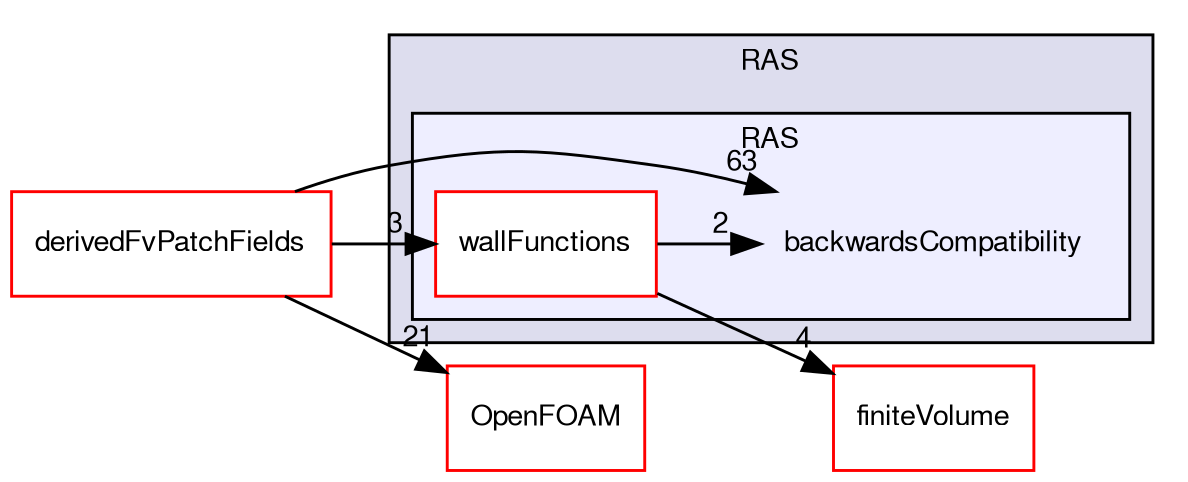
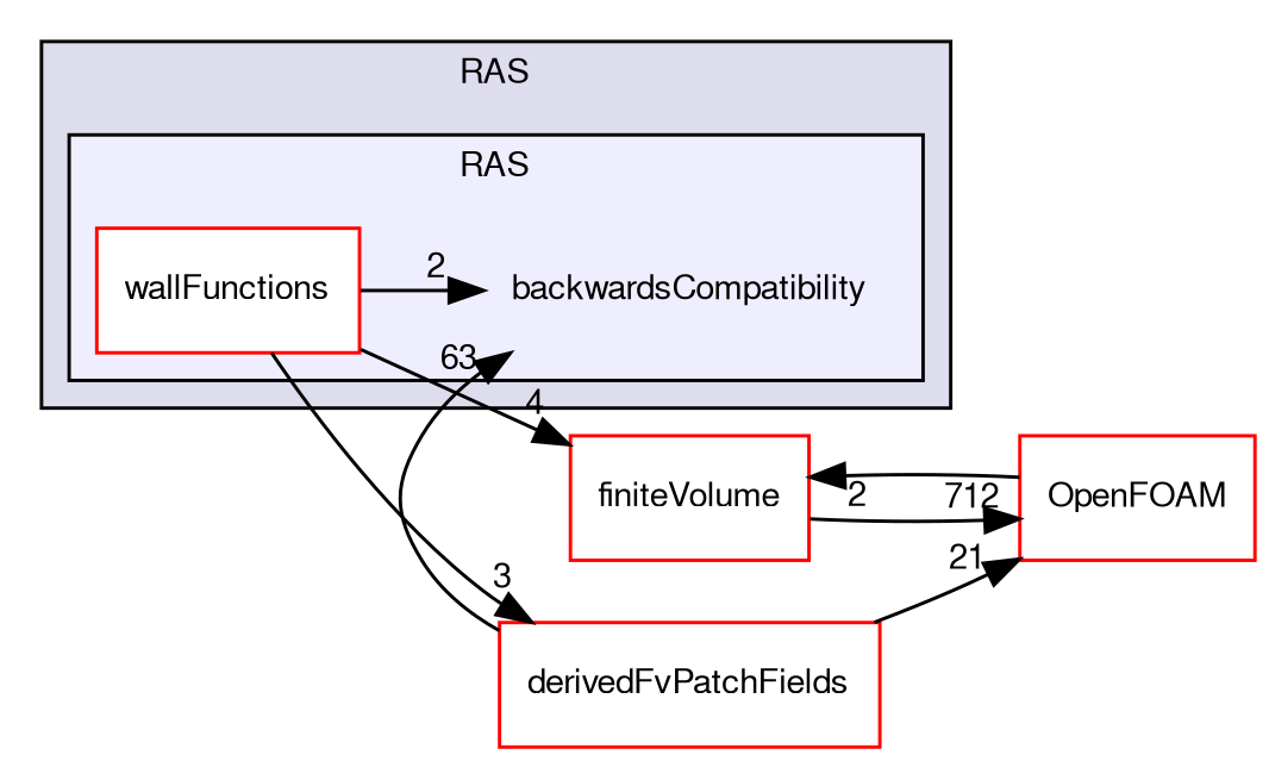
  digraph {
    compound=true
    rankdir=LR
    node [fontname=FreeSans fontsize=10 shape=box color=red]
    edge [headlabel=2 labeldistance=1.5 labelfontname=FreeSans labelfontsize=10]
    n1 [label=backwardsCompatibility shape=plaintext color=""]
    n2 [fillcolor=white label=wallFunctions style=filled]
    n3 [label=finiteVolume]
    n4 [label=derivedFvPatchFields]
    n5 [label=OpenFOAM]
    subgraph cluster_1 {
      bgcolor="#ddddee"
      fontname=FreeSans
      fontsize=10
      label=RAS
      pencolor=black
      subgraph cluster_2 {
        bgcolor="#eeeeff"
        fontname=FreeSans
        fontsize=10
        label=RAS
        pencolor=black
        n1
        n2
      }
    }
    n2 -> n1
    n2 -> n3 [headlabel=4]
-   n4 -> n2 [headlabel=3]
+   n2 -> n4 [headlabel=3]
+   n3 -> n5 [headlabel=712]
    n4 -> n1 [headlabel=63]
    n4 -> n5 [headlabel=21]
+   n5 -> n3
  }
